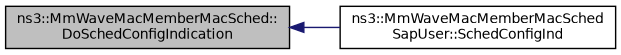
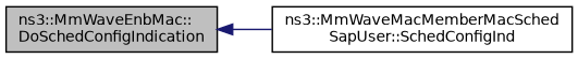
  digraph {
    rankdir=LR
    node [color=black fontname=Helvetica fontsize=10 shape=record style=filled]
-   n1 [fillcolor=grey75 fontcolor=black height=0.2 label="ns3::MmWaveMacMemberMacSched::\lDoSchedConfigIndication" width=0.4]
+   n1 [fillcolor=grey75 fontcolor=black height=0.2 label="ns3::MmWaveEnbMac::\lDoSchedConfigIndication" width=0.4]
    n2 [fillcolor=white height=0.2 label="ns3::MmWaveMacMemberMacSched\lSapUser::SchedConfigInd" width=0.4]
    n1 -> n2 [color=midnightblue dir=back fontname=Helvetica fontsize=10 labelfontname=Helvetica labelfontsize=10 style=solid]
  }
